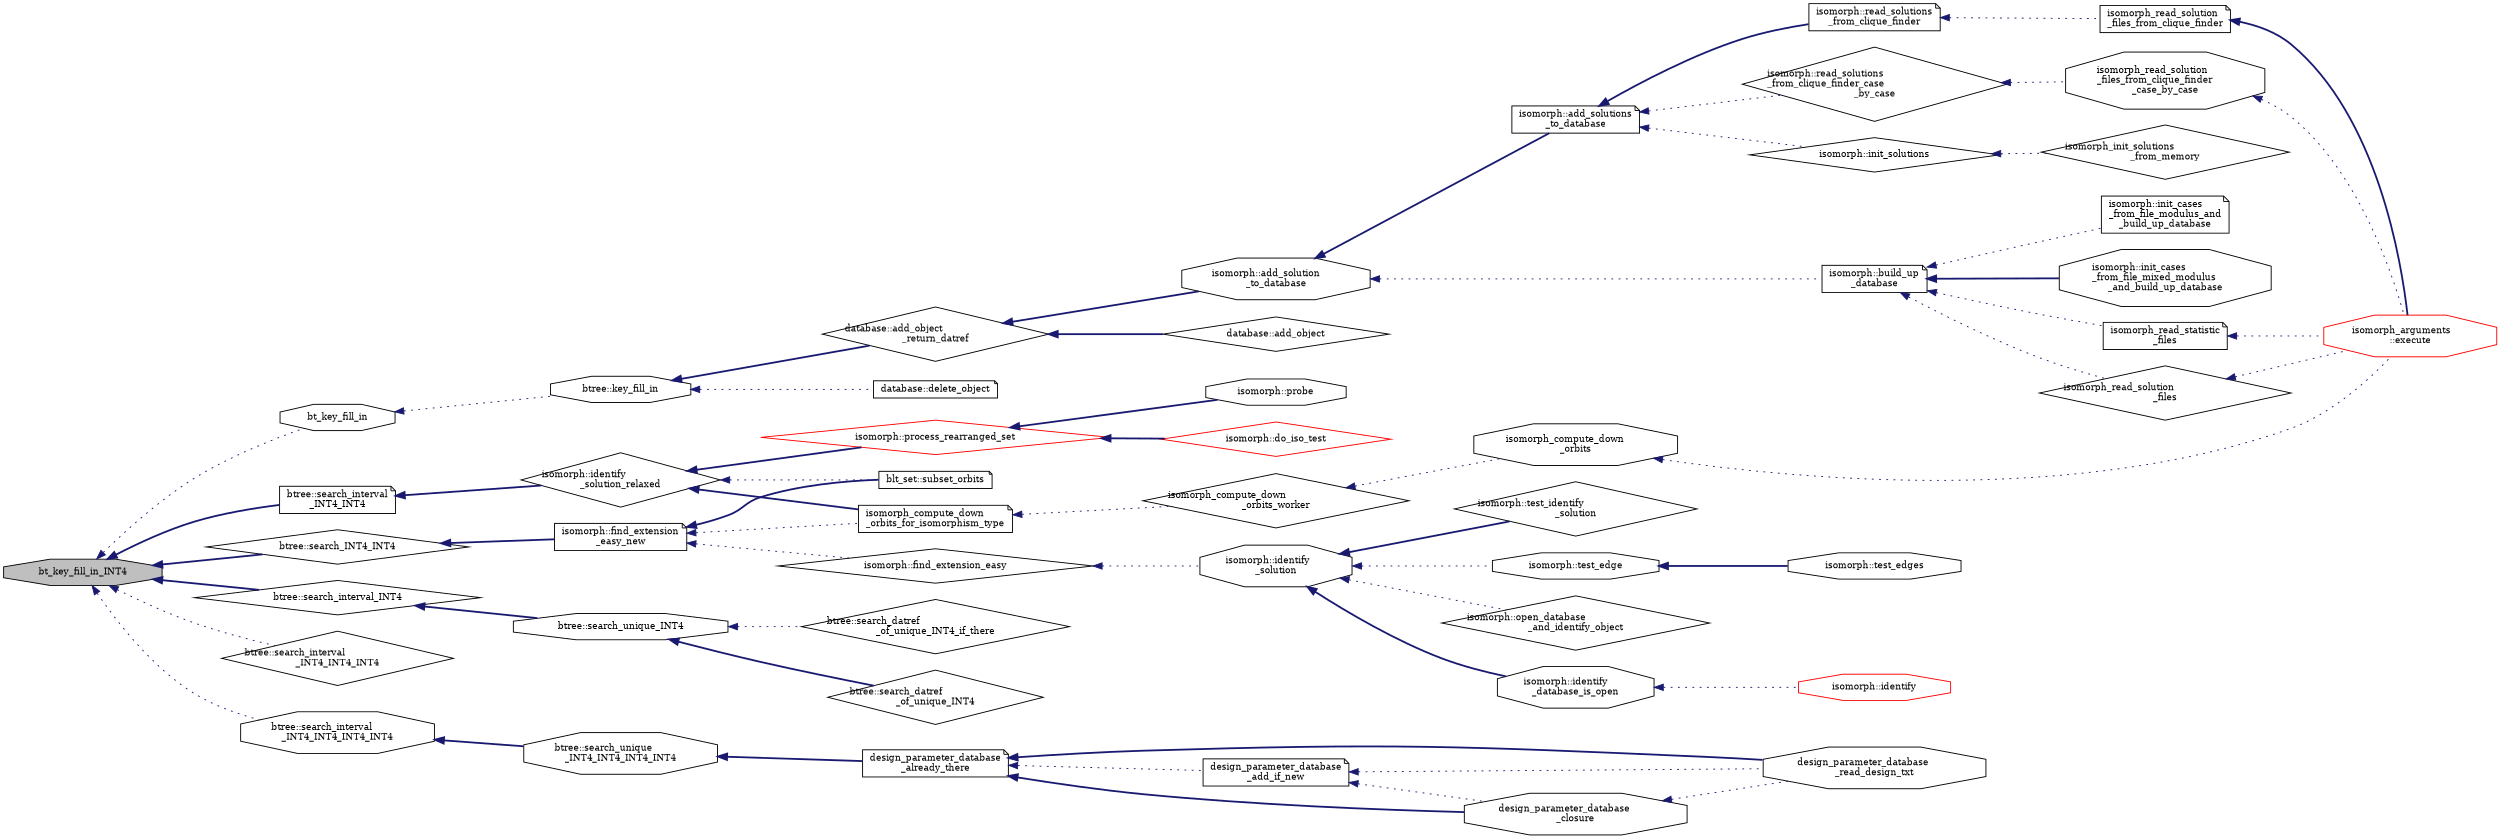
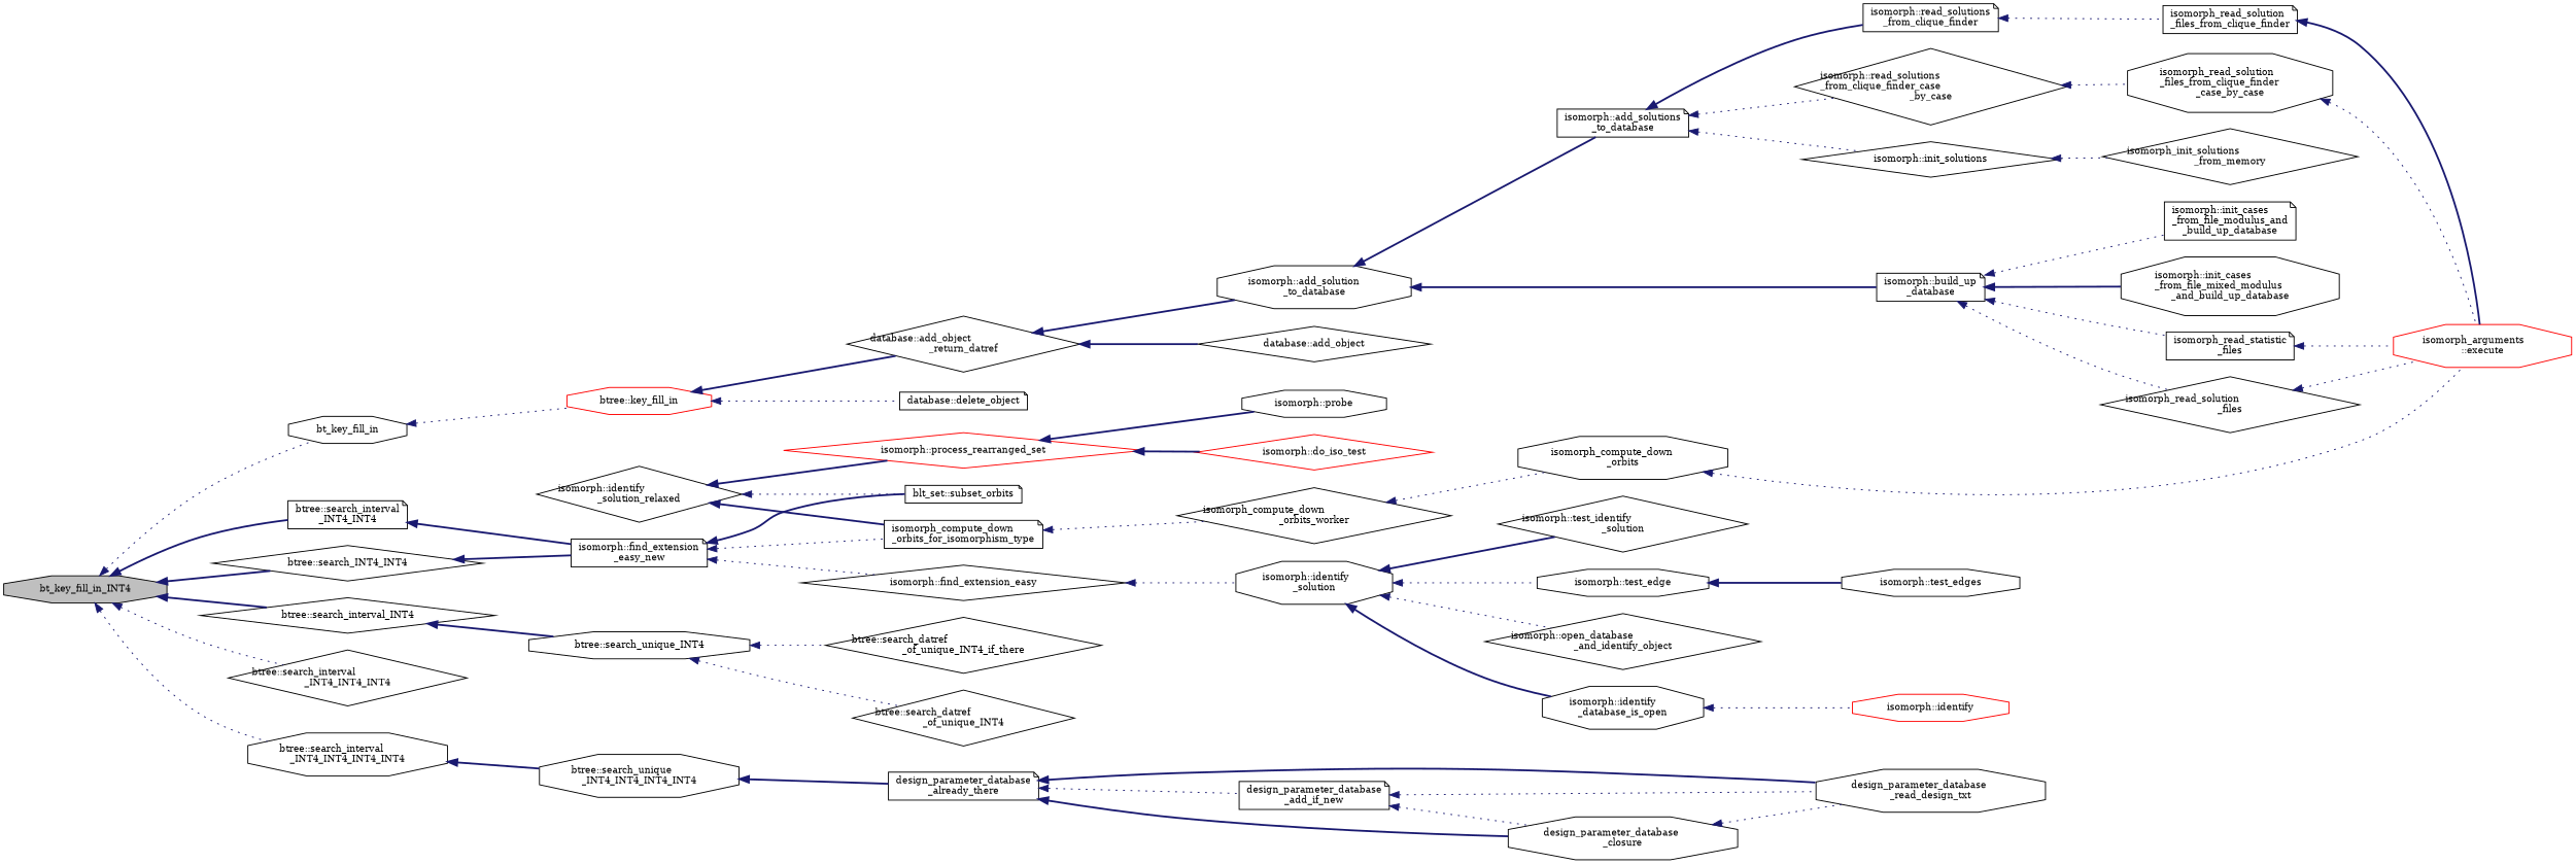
  digraph {
    fontname="DejaVu Serif"
    rankdir=LR
    node [color=black fillcolor=white fontname="DejaVu Serif" fontsize=10 shape=octagon style=filled]
    edge [color=midnightblue dir=back fontname="DejaVu Serif" fontsize=10 labelfontname=Helvetica labelfontsize=10 style=dotted]
    n1 [fillcolor=grey75 fontcolor=black height=0.2 label=bt_key_fill_in_INT4 width=0.4]
    n2 [height=0.2 label=bt_key_fill_in width=0.4]
    n3 [height=0.2 label="btree::search_interval_INT4" shape=diamond width=0.4]
    n4 [height=0.2 label="btree::search_interval\l_INT4_INT4" shape=note width=0.4]
    n5 [height=0.2 label="btree::search_interval\l_INT4_INT4_INT4" shape=diamond width=0.4]
    n6 [height=0.2 label="btree::search_interval\l_INT4_INT4_INT4_INT4" width=0.4]
    n7 [height=0.2 label="btree::search_INT4_INT4" shape=diamond width=0.4]
-   n8 [height=0.2 label="btree::key_fill_in" width=0.4]
+   n8 [color=red height=0.2 label="btree::key_fill_in" width=0.4]
    n9 [height=0.2 label="btree::search_unique_INT4" width=0.4]
    n10 [height=0.2 label="isomorph::find_extension\l_easy_new" shape=note width=0.4]
    n11 [height=0.2 label="btree::search_unique\l_INT4_INT4_INT4_INT4" width=0.4]
    n12 [height=0.2 label="database::add_object\l_return_datref" shape=diamond width=0.4]
    n13 [height=0.2 label="database::delete_object" shape=note width=0.4]
    n14 [height=0.2 label="database::add_object" shape=diamond width=0.4]
    n15 [height=0.2 label="isomorph::add_solution\l_to_database" width=0.4]
    n16 [height=0.2 label="isomorph::add_solutions\l_to_database" shape=note width=0.4]
    n17 [height=0.2 label="isomorph::build_up\l_database" shape=note width=0.4]
    n18 [height=0.2 label="isomorph::init_solutions" shape=diamond width=0.4]
    n19 [height=0.2 label="isomorph::read_solutions\l_from_clique_finder_case\l_by_case" shape=diamond width=0.4]
    n20 [height=0.2 label="isomorph::read_solutions\l_from_clique_finder" shape=note width=0.4]
    n21 [height=0.2 label="isomorph::init_cases\l_from_file_modulus_and\l_build_up_database" shape=note width=0.4]
    n22 [height=0.2 label="isomorph::init_cases\l_from_file_mixed_modulus\l_and_build_up_database" width=0.4]
    n23 [height=0.2 label="isomorph_read_statistic\l_files" shape=note width=0.4]
    n24 [height=0.2 label="isomorph_read_solution\l_files" shape=diamond width=0.4]
    n25 [height=0.2 label="isomorph_init_solutions\l_from_memory" shape=diamond width=0.4]
    n26 [height=0.2 label="isomorph_read_solution\l_files_from_clique_finder\l_case_by_case" width=0.4]
    n27 [height=0.2 label="isomorph_read_solution\l_files_from_clique_finder" shape=note width=0.4]
    n28 [color=red height=0.2 label="isomorph_arguments\l::execute" width=0.4]
    n29 [height=0.2 label="btree::search_datref\l_of_unique_INT4" shape=diamond width=0.4]
    n30 [height=0.2 label="btree::search_datref\l_of_unique_INT4_if_there" shape=diamond width=0.4]
    n31 [height=0.2 label="blt_set::subset_orbits" shape=note width=0.4]
    n32 [height=0.2 label="isomorph::find_extension_easy" shape=diamond width=0.4]
    n33 [height=0.2 label="isomorph_compute_down\l_orbits_for_isomorphism_type" shape=note width=0.4]
    n34 [height=0.2 label="isomorph::identify\l_solution" width=0.4]
    n35 [height=0.2 label="isomorph_compute_down\l_orbits_worker" shape=diamond width=0.4]
    n36 [height=0.2 label="isomorph::identify\l_solution_relaxed" shape=diamond width=0.4]
    n37 [color=red height=0.2 label="isomorph::process_rearranged_set" shape=diamond width=0.4]
    n38 [height=0.2 label="isomorph::test_identify\l_solution" shape=diamond width=0.4]
    n39 [height=0.2 label="isomorph::test_edge" width=0.4]
    n40 [height=0.2 label="isomorph::open_database\l_and_identify_object" shape=diamond width=0.4]
    n41 [height=0.2 label="isomorph::identify\l_database_is_open" width=0.4]
    n42 [height=0.2 label="isomorph::probe" width=0.4]
    n43 [color=red height=0.2 label="isomorph::do_iso_test" shape=diamond width=0.4]
    n44 [height=0.2 label="isomorph_compute_down\l_orbits" width=0.4]
    n45 [height=0.2 label="isomorph::test_edges" width=0.4]
    n46 [color=red height=0.2 label="isomorph::identify" width=0.4]
    n47 [height=0.2 label="design_parameter_database\l_already_there" shape=note width=0.4]
    n48 [height=0.2 label="design_parameter_database\l_add_if_new" shape=note width=0.4]
    n49 [height=0.2 label="design_parameter_database\l_closure" width=0.4]
    n50 [height=0.2 label="design_parameter_database\l_read_design_txt" width=0.4]
    n1 -> n2
    n1 -> n3 [style=bold]
    n1 -> n4 [style=bold]
    n1 -> n5
    n1 -> n6
    n1 -> n7 [style=bold]
    n2 -> n8
    n3 -> n9 [style=bold]
-   n4 -> n36 [style=bold]
+   n4 -> n10 [style=bold]
    n6 -> n11 [style=bold]
    n7 -> n10 [style=bold]
    n8 -> n12 [style=bold]
    n8 -> n13
-   n9 -> n29 [style=bold]
+   n9 -> n29
    n9 -> n30
    n10 -> n31 [style=bold]
    n10 -> n32
    n10 -> n33
    n11 -> n47 [style=bold]
    n12 -> n14 [style=bold]
    n12 -> n15 [style=bold]
    n15 -> n16 [style=bold]
-   n15 -> n17
+   n15 -> n17 [style=bold]
    n16 -> n18
    n16 -> n19
    n16 -> n20 [style=bold]
    n17 -> n21
    n17 -> n22 [style=bold]
    n17 -> n23
    n17 -> n24
    n18 -> n25
    n19 -> n26
    n20 -> n27
    n23 -> n28
    n24 -> n28
    n26 -> n28
    n27 -> n28 [style=bold]
    n32 -> n34
    n33 -> n35
    n34 -> n38 [style=bold]
    n34 -> n39
    n34 -> n40
    n34 -> n41 [style=bold]
    n35 -> n44
    n36 -> n31
    n36 -> n33 [style=bold]
    n36 -> n37 [style=bold]
    n37 -> n42 [style=bold]
    n37 -> n43 [style=bold]
    n39 -> n45 [style=bold]
    n41 -> n46
    n44 -> n28
    n47 -> n48
    n47 -> n49 [style=bold]
    n47 -> n50 [style=bold]
    n48 -> n49
    n48 -> n50
    n49 -> n50
  }
